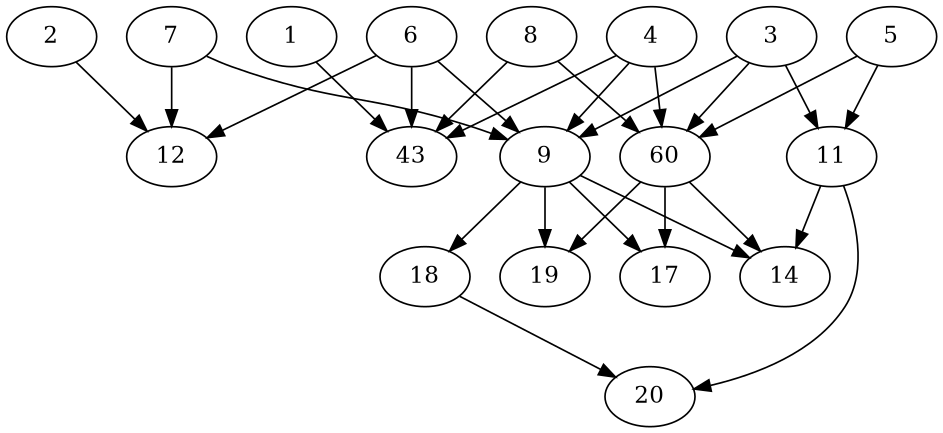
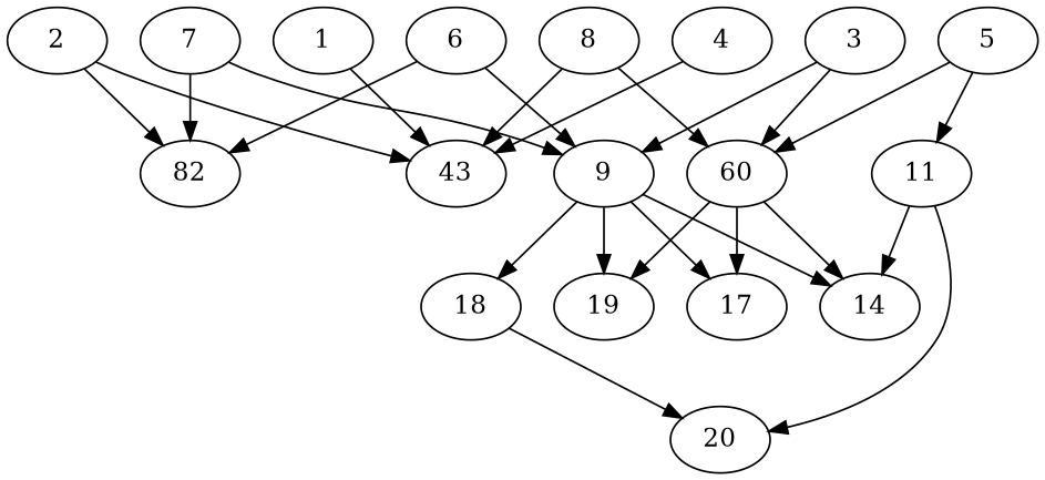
  digraph {
    node [alpha=0.15]
    1 [alpha=0.07 expect_size=14656512]
    n2 [expect_size=24585216 label=43]
    2 [alpha=0.14 expect_size=5274624]
-   12 [alpha=0.17 expect_size=38943744]
+   12 [alpha=0.17 expect_size=38943744 label=82]
    3 [alpha=0.14 expect_size=50966528]
    9 [expect_size=23682048]
    n7 [alpha=0.08 expect_size=19857408 label=60]
    11 [alpha=0.02 expect_size=23606272]
    14 [alpha=0.18 expect_size=10028032]
    17 [alpha=0.20 expect_size=41965568]
    18 [alpha=0.04 expect_size=29316096]
    19 [alpha=0.01 expect_size=26677248]
    20 [alpha=0.07 expect_size=15766528]
    4 [alpha=0.12 expect_size=20783104]
    5 [alpha=0.05 expect_size=37974016]
    6 [alpha=0.16 expect_size=43826176]
    7 [expect_size=18503680]
    8 [alpha=0.19 expect_size=50089984]
    1 -> n2
-   6 -> n2
+   2 -> n2
    2 -> 12
    3 -> 9
    3 -> n7
-   3 -> 11
    9 -> 14
    9 -> 17
    9 -> 18
    9 -> 19
    n7 -> 14
    n7 -> 17
    n7 -> 19
    11 -> 14
    11 -> 20
    18 -> 20
    4 -> n2
-   4 -> 9
-   4 -> n7
    5 -> n7
    5 -> 11
    6 -> 12
    6 -> 9
    7 -> 12
    7 -> 9
    8 -> n2
    8 -> n7
  }
